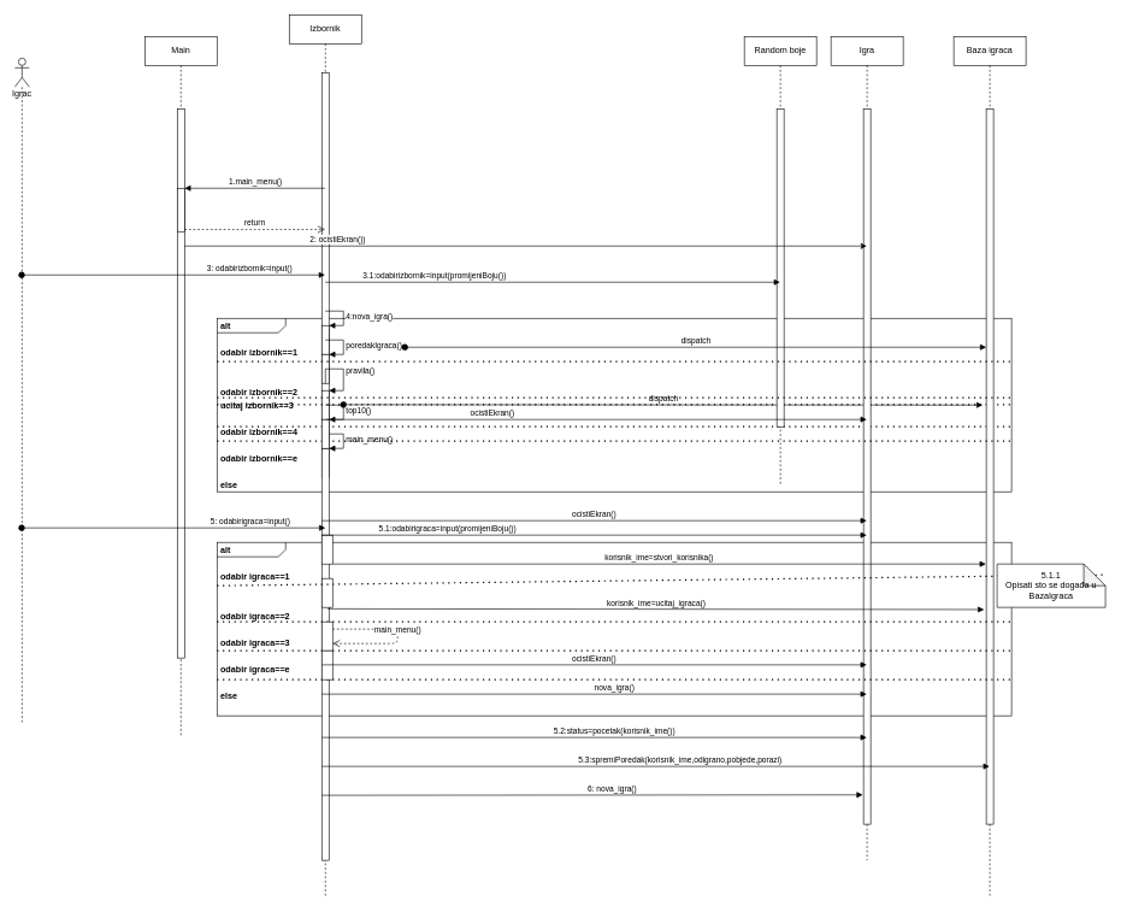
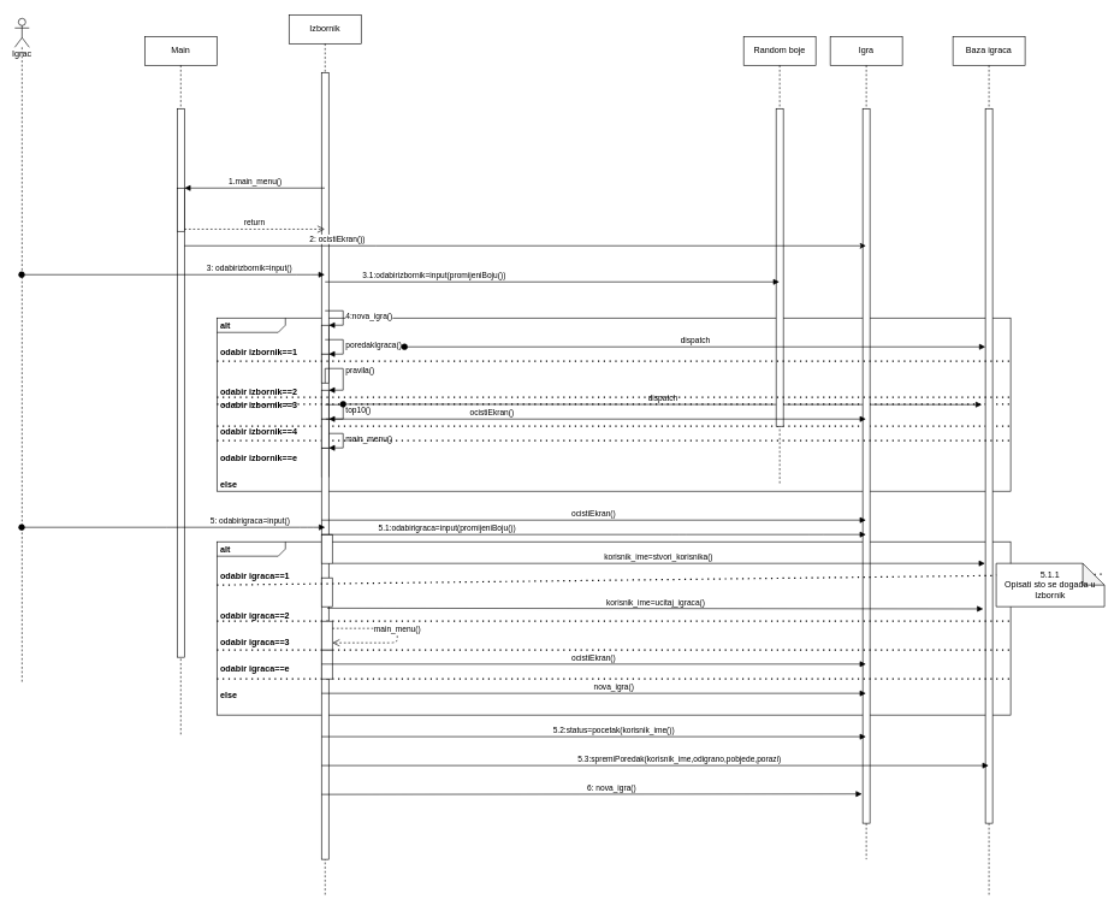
  <mxCell id="0" />
  <mxCell id="1" parent="0" />
  <mxCell id="2" value="&lt;p style=&quot;margin: 4px 0px 0px 5px&quot;&gt;&lt;b&gt;alt&amp;nbsp;&lt;/b&gt;&lt;/p&gt;&lt;p style=&quot;margin: 4px 0px 0px 5px&quot;&gt;&lt;b&gt;&lt;br&gt;&lt;/b&gt;&lt;/p&gt;&lt;p style=&quot;margin: 4px 0px 0px 5px&quot;&gt;&lt;b&gt;odabir igraca==1&lt;/b&gt;&lt;/p&gt;&lt;div&gt;&lt;p style=&quot;margin: 4px 0px 0px 5px&quot;&gt;&lt;br&gt;&lt;/p&gt;&lt;p style=&quot;margin: 4px 0px 0px 5px&quot;&gt;&lt;b&gt;&lt;br&gt;&lt;/b&gt;&lt;/p&gt;&lt;p style=&quot;margin: 4px 0px 0px 5px&quot;&gt;&lt;b&gt;odabir igraca==&lt;/b&gt;&lt;b&gt;2&lt;/b&gt;&lt;/p&gt;&lt;/div&gt;&lt;div&gt;&lt;p style=&quot;margin: 4px 0px 0px 5px&quot;&gt;&lt;b&gt;&lt;br&gt;&lt;/b&gt;&lt;/p&gt;&lt;p style=&quot;margin: 4px 0px 0px 5px&quot;&gt;&lt;b&gt;odabir igraca==3&lt;/b&gt;&lt;/p&gt;&lt;/div&gt;&lt;div&gt;&lt;p style=&quot;margin: 4px 0px 0px 5px&quot;&gt;&lt;b&gt;&lt;br&gt;&lt;/b&gt;&lt;/p&gt;&lt;p style=&quot;margin: 4px 0px 0px 5px&quot;&gt;&lt;b&gt;odabir igraca==e&lt;/b&gt;&lt;br&gt;&lt;/p&gt;&lt;p style=&quot;margin: 4px 0px 0px 5px&quot;&gt;&lt;b&gt;&lt;br&gt;&lt;/b&gt;&lt;/p&gt;&lt;p style=&quot;margin: 4px 0px 0px 5px&quot;&gt;&lt;b&gt;else&lt;/b&gt;&lt;/p&gt;&lt;/div&gt;&lt;div&gt;&lt;b&gt;&lt;br&gt;&lt;/b&gt;&lt;/div&gt;" style="html=1;shape=mxgraph.sysml.package;overflow=fill;labelX=95;align=left;spacingLeft=5;verticalAlign=top;spacingTop=-3;" parent="1" vertex="1"><mxGeometry x="300" y="750" width="1100" height="240" as="geometry" /></mxCell>
- <mxCell id="3" value="&lt;p style=&quot;margin: 4px 0px 0px 5px&quot;&gt;&lt;b&gt;alt&amp;nbsp;&lt;/b&gt;&lt;/p&gt;&lt;p style=&quot;margin: 4px 0px 0px 5px&quot;&gt;&lt;b&gt;&lt;br&gt;&lt;/b&gt;&lt;/p&gt;&lt;p style=&quot;margin: 4px 0px 0px 5px&quot;&gt;&lt;b&gt;odabir izbornik==1&lt;/b&gt;&lt;/p&gt;&lt;div&gt;&lt;p style=&quot;margin: 4px 0px 0px 5px&quot;&gt;&lt;br&gt;&lt;/p&gt;&lt;p style=&quot;margin: 4px 0px 0px 5px&quot;&gt;&lt;b&gt;&lt;br&gt;&lt;/b&gt;&lt;/p&gt;&lt;p style=&quot;margin: 4px 0px 0px 5px&quot;&gt;&lt;b&gt;odabir izbornik==&lt;/b&gt;&lt;b&gt;2&lt;/b&gt;&lt;/p&gt;&lt;p style=&quot;margin: 4px 0px 0px 5px&quot;&gt;&lt;b&gt;ucitaj izbornik==3&lt;/b&gt;&lt;br&gt;&lt;/p&gt;&lt;/div&gt;&lt;div&gt;&lt;p style=&quot;margin: 4px 0px 0px 5px&quot;&gt;&lt;b&gt;&lt;br&gt;&lt;/b&gt;&lt;/p&gt;&lt;p style=&quot;margin: 4px 0px 0px 5px&quot;&gt;&lt;b&gt;odabir izbornik==4&lt;/b&gt;&lt;/p&gt;&lt;/div&gt;&lt;div&gt;&lt;p style=&quot;margin: 4px 0px 0px 5px&quot;&gt;&lt;b&gt;&lt;br&gt;&lt;/b&gt;&lt;/p&gt;&lt;p style=&quot;margin: 4px 0px 0px 5px&quot;&gt;&lt;b&gt;odabir izbornik==e&lt;/b&gt;&lt;br&gt;&lt;/p&gt;&lt;p style=&quot;margin: 4px 0px 0px 5px&quot;&gt;&lt;b&gt;&lt;br&gt;&lt;/b&gt;&lt;/p&gt;&lt;p style=&quot;margin: 4px 0px 0px 5px&quot;&gt;&lt;b&gt;else&lt;/b&gt;&lt;/p&gt;&lt;/div&gt;&lt;div&gt;&lt;b&gt;&lt;br&gt;&lt;/b&gt;&lt;/div&gt;" style="html=1;shape=mxgraph.sysml.package;overflow=fill;labelX=95;align=left;spacingLeft=5;verticalAlign=top;spacingTop=-3;" parent="1" vertex="1"><mxGeometry x="300" y="440" width="1100" height="240" as="geometry" /></mxCell>
+ <mxCell id="3" value="&lt;p style=&quot;margin: 4px 0px 0px 5px&quot;&gt;&lt;b&gt;alt&amp;nbsp;&lt;/b&gt;&lt;/p&gt;&lt;p style=&quot;margin: 4px 0px 0px 5px&quot;&gt;&lt;b&gt;&lt;br&gt;&lt;/b&gt;&lt;/p&gt;&lt;p style=&quot;margin: 4px 0px 0px 5px&quot;&gt;&lt;b&gt;odabir izbornik==1&lt;/b&gt;&lt;/p&gt;&lt;div&gt;&lt;p style=&quot;margin: 4px 0px 0px 5px&quot;&gt;&lt;br&gt;&lt;/p&gt;&lt;p style=&quot;margin: 4px 0px 0px 5px&quot;&gt;&lt;b&gt;&lt;br&gt;&lt;/b&gt;&lt;/p&gt;&lt;p style=&quot;margin: 4px 0px 0px 5px&quot;&gt;&lt;b&gt;odabir izbornik==&lt;/b&gt;&lt;b&gt;2&lt;/b&gt;&lt;/p&gt;&lt;p style=&quot;margin: 4px 0px 0px 5px&quot;&gt;&lt;b&gt;odabir izbornik==3&lt;/b&gt;&lt;br&gt;&lt;/p&gt;&lt;/div&gt;&lt;div&gt;&lt;p style=&quot;margin: 4px 0px 0px 5px&quot;&gt;&lt;b&gt;&lt;br&gt;&lt;/b&gt;&lt;/p&gt;&lt;p style=&quot;margin: 4px 0px 0px 5px&quot;&gt;&lt;b&gt;odabir izbornik==4&lt;/b&gt;&lt;/p&gt;&lt;/div&gt;&lt;div&gt;&lt;p style=&quot;margin: 4px 0px 0px 5px&quot;&gt;&lt;b&gt;&lt;br&gt;&lt;/b&gt;&lt;/p&gt;&lt;p style=&quot;margin: 4px 0px 0px 5px&quot;&gt;&lt;b&gt;odabir izbornik==e&lt;/b&gt;&lt;br&gt;&lt;/p&gt;&lt;p style=&quot;margin: 4px 0px 0px 5px&quot;&gt;&lt;b&gt;&lt;br&gt;&lt;/b&gt;&lt;/p&gt;&lt;p style=&quot;margin: 4px 0px 0px 5px&quot;&gt;&lt;b&gt;else&lt;/b&gt;&lt;/p&gt;&lt;/div&gt;&lt;div&gt;&lt;b&gt;&lt;br&gt;&lt;/b&gt;&lt;/div&gt;" style="html=1;shape=mxgraph.sysml.package;overflow=fill;labelX=95;align=left;spacingLeft=5;verticalAlign=top;spacingTop=-3;" parent="1" vertex="1"><mxGeometry x="300" y="440" width="1100" height="240" as="geometry" /></mxCell>
  <mxCell id="4" value="Main" style="shape=umlLifeline;perimeter=lifelinePerimeter;whiteSpace=wrap;html=1;container=1;collapsible=0;recursiveResize=0;outlineConnect=0;" parent="1" vertex="1"><mxGeometry x="200" y="50" width="100" height="970" as="geometry" /></mxCell>
  <mxCell id="5" value="" style="html=1;points=[];perimeter=orthogonalPerimeter;" parent="4" vertex="1"><mxGeometry x="45" y="100" width="10" height="760" as="geometry" /></mxCell>
  <mxCell id="6" value="" style="html=1;points=[];perimeter=orthogonalPerimeter;" parent="4" vertex="1"><mxGeometry x="45" y="210" width="10" height="60" as="geometry" /></mxCell>
  <mxCell id="7" value="Izbornik" style="shape=umlLifeline;perimeter=lifelinePerimeter;whiteSpace=wrap;html=1;container=1;collapsible=0;recursiveResize=0;outlineConnect=0;" parent="1" vertex="1"><mxGeometry x="400" width="100" height="1220" as="geometry" y="20" /></mxCell>
  <mxCell id="8" value="" style="html=1;points=[];perimeter=orthogonalPerimeter;" parent="7" vertex="1"><mxGeometry x="45" y="80" width="10" height="560" as="geometry" /></mxCell>
  <mxCell id="9" value="" style="html=1;points=[];perimeter=orthogonalPerimeter;" parent="7" vertex="1"><mxGeometry x="45" y="430" width="10" height="40" as="geometry" /></mxCell>
  <mxCell id="10" value="4:nova_igra()" style="edgeStyle=orthogonalEdgeStyle;html=1;align=left;spacingLeft=2;endArrow=block;rounded=0;entryX=1;entryY=0;" parent="7" target="9" edge="1"><mxGeometry relative="1" as="geometry"><mxPoint x="50" y="410" as="sourcePoint" /><Array as="points"><mxPoint x="75" y="410" /></Array></mxGeometry></mxCell>
  <mxCell id="11" value="" style="html=1;points=[];perimeter=orthogonalPerimeter;" parent="7" vertex="1"><mxGeometry x="45" y="470" width="10" height="40" as="geometry" /></mxCell>
  <mxCell id="12" value="poredakIgraca()" style="edgeStyle=orthogonalEdgeStyle;html=1;align=left;spacingLeft=2;endArrow=block;rounded=0;entryX=1;entryY=0;" parent="7" target="11" edge="1"><mxGeometry relative="1" as="geometry"><mxPoint x="50" y="450" as="sourcePoint" /><Array as="points"><mxPoint x="75" y="450" /></Array></mxGeometry></mxCell>
  <mxCell id="13" value="" style="html=1;points=[];perimeter=orthogonalPerimeter;" parent="7" vertex="1"><mxGeometry x="45" y="520" width="10" height="40" as="geometry" /></mxCell>
  <mxCell id="14" value="pravila()" style="edgeStyle=orthogonalEdgeStyle;html=1;align=left;spacingLeft=2;endArrow=block;rounded=0;entryX=1;entryY=0;" parent="7" target="13" edge="1"><mxGeometry relative="1" as="geometry"><mxPoint x="50" y="510" as="sourcePoint" /><Array as="points"><mxPoint x="50" y="490" /><mxPoint x="75" y="490" /><mxPoint x="75" y="520" /></Array></mxGeometry></mxCell>
  <mxCell id="15" value="" style="endArrow=none;dashed=1;html=1;dashPattern=1 3;strokeWidth=2;exitX=0;exitY=0.25;exitDx=0;exitDy=0;exitPerimeter=0;entryX=1;entryY=0.25;entryDx=0;entryDy=0;entryPerimeter=0;" parent="7" edge="1"><mxGeometry width="50" height="50" relative="1" as="geometry"><mxPoint x="-100" y="570" as="sourcePoint" /><mxPoint x="1000" y="570" as="targetPoint" /></mxGeometry></mxCell>
  <mxCell id="16" value="main_menu()" style="edgeStyle=orthogonalEdgeStyle;html=1;align=left;spacingLeft=2;endArrow=block;rounded=0;entryX=1;entryY=0;" parent="7" target="18" edge="1"><mxGeometry relative="1" as="geometry"><mxPoint x="50" y="580" as="sourcePoint" /><Array as="points"><mxPoint x="75" y="580" /></Array></mxGeometry></mxCell>
  <mxCell id="17" value="" style="endArrow=none;dashed=1;html=1;dashPattern=1 3;strokeWidth=2;exitX=0;exitY=0.25;exitDx=0;exitDy=0;exitPerimeter=0;entryX=1;entryY=0.25;entryDx=0;entryDy=0;entryPerimeter=0;" parent="7" edge="1"><mxGeometry width="50" height="50" relative="1" as="geometry"><mxPoint x="-100" y="539.5" as="sourcePoint" /><mxPoint x="1000" y="539.5" as="targetPoint" /></mxGeometry></mxCell>
  <mxCell id="18" value="" style="html=1;points=[];perimeter=orthogonalPerimeter;" parent="7" vertex="1"><mxGeometry x="45" y="600" width="10" height="570" as="geometry" /></mxCell>
  <mxCell id="19" value="" style="html=1;points=[];perimeter=orthogonalPerimeter;" parent="7" vertex="1"><mxGeometry x="45" y="720" width="15" height="40" as="geometry" /></mxCell>
  <mxCell id="20" value="" style="html=1;points=[];perimeter=orthogonalPerimeter;" parent="7" vertex="1"><mxGeometry x="45" y="780" width="15" height="40" as="geometry" /></mxCell>
  <mxCell id="21" value="dispatch" style="html=1;verticalAlign=bottom;startArrow=oval;startFill=1;endArrow=block;startSize=8;" parent="7" edge="1"><mxGeometry width="60" relative="1" as="geometry"><mxPoint x="75" y="539.5" as="sourcePoint" /><mxPoint x="960" y="540" as="targetPoint" /></mxGeometry></mxCell>
  <mxCell id="22" value="return" style="html=1;verticalAlign=bottom;endArrow=open;dashed=1;endSize=8;exitX=1;exitY=0.95;" parent="1" source="6" target="7" edge="1"><mxGeometry relative="1" as="geometry"><mxPoint x="315" y="317" as="targetPoint" /></mxGeometry></mxCell>
  <mxCell id="23" value="1.main_menu()" style="html=1;verticalAlign=bottom;endArrow=block;entryX=1;entryY=0;" parent="1" source="7" target="6" edge="1"><mxGeometry relative="1" as="geometry"><mxPoint x="315" y="260" as="sourcePoint" /></mxGeometry></mxCell>
  <mxCell id="24" value="Random boje" style="shape=umlLifeline;perimeter=lifelinePerimeter;whiteSpace=wrap;html=1;container=1;collapsible=0;recursiveResize=0;outlineConnect=0;" parent="1" vertex="1"><mxGeometry x="1030" y="50" width="100" height="620" as="geometry" /></mxCell>
  <mxCell id="25" value="" style="html=1;points=[];perimeter=orthogonalPerimeter;" parent="24" vertex="1"><mxGeometry x="45" y="100" width="10" height="440" as="geometry" /></mxCell>
  <mxCell id="26" value="Igra" style="shape=umlLifeline;perimeter=lifelinePerimeter;whiteSpace=wrap;html=1;container=1;collapsible=0;recursiveResize=0;outlineConnect=0;" parent="1" vertex="1"><mxGeometry x="1150" y="50" width="100" height="1140" as="geometry" /></mxCell>
  <mxCell id="27" value="" style="html=1;points=[];perimeter=orthogonalPerimeter;" parent="26" vertex="1"><mxGeometry x="45" y="100" width="10" height="990" as="geometry" /></mxCell>
  <mxCell id="28" value="Baza igraca" style="shape=umlLifeline;perimeter=lifelinePerimeter;whiteSpace=wrap;html=1;container=1;collapsible=0;recursiveResize=0;outlineConnect=0;" parent="1" vertex="1"><mxGeometry x="1320" y="50" width="100" height="1190" as="geometry" /></mxCell>
  <mxCell id="29" value="" style="html=1;points=[];perimeter=orthogonalPerimeter;" parent="28" vertex="1"><mxGeometry x="45" y="100" width="10" height="990" as="geometry" /></mxCell>
  <mxCell id="30" style="edgeStyle=orthogonalEdgeStyle;rounded=0;orthogonalLoop=1;jettySize=auto;html=1;" parent="1" source="5" target="26" edge="1"><mxGeometry relative="1" as="geometry"><mxPoint x="270" y="350.4" as="sourcePoint" /><mxPoint x="831.67" y="349.6" as="targetPoint" /><Array as="points"><mxPoint x="520" y="340" /><mxPoint x="520" y="340" /></Array></mxGeometry></mxCell>
  <mxCell id="31" value="2: ocistiEkran())" style="edgeLabel;html=1;align=center;verticalAlign=middle;resizable=0;points=[];" parent="30" vertex="1" connectable="0"><mxGeometry x="-0.251" y="3" relative="1" as="geometry"><mxPoint x="-143" y="-7" as="offset" /></mxGeometry></mxCell>
- <mxCell id="32" value="Igrac" style="shape=umlLifeline;participant=umlActor;perimeter=lifelinePerimeter;whiteSpace=wrap;html=1;container=1;collapsible=0;recursiveResize=0;verticalAlign=top;spacingTop=36;outlineConnect=0;size=40;" parent="1" vertex="1"><mxGeometry x="20" y="80" width="20" height="920" as="geometry" /></mxCell>
+ <mxCell id="32" value="Igrac" style="shape=umlLifeline;participant=umlActor;perimeter=lifelinePerimeter;whiteSpace=wrap;html=1;container=1;collapsible=0;recursiveResize=0;verticalAlign=top;spacingTop=36;outlineConnect=0;size=40;" parent="1" vertex="1"><mxGeometry x="20" y="25" width="20" height="920" as="geometry" /></mxCell>
  <mxCell id="33" value="3: odabirizbornik=input()" style="html=1;verticalAlign=bottom;startArrow=oval;startFill=1;endArrow=block;startSize=8;" parent="1" source="32" target="7" edge="1"><mxGeometry x="0.502" width="60" relative="1" as="geometry"><mxPoint x="110" y="470" as="sourcePoint" /><mxPoint x="170" y="470" as="targetPoint" /><Array as="points"><mxPoint x="420" y="380" /></Array><mxPoint as="offset" /></mxGeometry></mxCell>
  <mxCell id="34" value="" style="endArrow=block;endFill=1;endSize=6;html=1;" parent="1" target="24" edge="1"><mxGeometry width="100" relative="1" as="geometry"><mxPoint x="450" y="390" as="sourcePoint" /><mxPoint x="550" y="390" as="targetPoint" /></mxGeometry></mxCell>
  <mxCell id="35" value="3.1:odabirizbornik=input(promijeniBoju())" style="edgeLabel;html=1;align=center;verticalAlign=middle;resizable=0;points=[];" parent="34" vertex="1" connectable="0"><mxGeometry x="-0.632" y="-1" relative="1" as="geometry"><mxPoint x="34" y="-11" as="offset" /></mxGeometry></mxCell>
  <mxCell id="36" value="" style="endArrow=none;dashed=1;html=1;dashPattern=1 3;strokeWidth=2;exitX=0;exitY=0.25;exitDx=0;exitDy=0;exitPerimeter=0;entryX=1;entryY=0.25;entryDx=0;entryDy=0;entryPerimeter=0;" parent="1" source="3" target="3" edge="1"><mxGeometry width="50" height="50" relative="1" as="geometry"><mxPoint x="640" y="450" as="sourcePoint" /><mxPoint x="690" y="400" as="targetPoint" /></mxGeometry></mxCell>
  <mxCell id="37" value="" style="endArrow=none;dashed=1;html=1;dashPattern=1 3;strokeWidth=2;exitX=0;exitY=0.25;exitDx=0;exitDy=0;exitPerimeter=0;entryX=1;entryY=0.25;entryDx=0;entryDy=0;entryPerimeter=0;" parent="1" edge="1"><mxGeometry width="50" height="50" relative="1" as="geometry"><mxPoint x="300" y="610" as="sourcePoint" /><mxPoint x="1400" y="610" as="targetPoint" /></mxGeometry></mxCell>
  <mxCell id="38" value="" style="html=1;points=[];perimeter=orthogonalPerimeter;" parent="1" vertex="1"><mxGeometry x="445" y="580" width="10" height="40" as="geometry" /></mxCell>
  <mxCell id="39" value="top10()" style="edgeStyle=orthogonalEdgeStyle;html=1;align=left;spacingLeft=2;endArrow=block;rounded=0;entryX=1;entryY=0;" parent="1" target="38" edge="1"><mxGeometry relative="1" as="geometry"><mxPoint x="450" y="560" as="sourcePoint" /><Array as="points"><mxPoint x="475" y="560" /></Array></mxGeometry></mxCell>
  <mxCell id="40" value="" style="endArrow=block;endFill=1;endSize=6;html=1;exitX=0.6;exitY=1;exitDx=0;exitDy=0;exitPerimeter=0;" parent="1" source="13" target="26" edge="1"><mxGeometry width="100" relative="1" as="geometry"><mxPoint x="450" y="650" as="sourcePoint" /><mxPoint x="1170" y="650" as="targetPoint" /><Array as="points" /></mxGeometry></mxCell>
  <mxCell id="41" value="ocistiEkran()" style="edgeLabel;html=1;align=center;verticalAlign=middle;resizable=0;points=[];" parent="40" vertex="1" connectable="0"><mxGeometry x="-0.677" y="1" relative="1" as="geometry"><mxPoint x="108" y="-9" as="offset" /></mxGeometry></mxCell>
  <mxCell id="42" value="" style="endArrow=none;dashed=1;html=1;dashPattern=1 3;strokeWidth=2;exitX=0;exitY=0.25;exitDx=0;exitDy=0;exitPerimeter=0;entryX=1;entryY=0.25;entryDx=0;entryDy=0;entryPerimeter=0;" parent="1" edge="1"><mxGeometry width="50" height="50" relative="1" as="geometry"><mxPoint x="300" y="550" as="sourcePoint" /><mxPoint x="1400" y="550" as="targetPoint" /></mxGeometry></mxCell>
  <mxCell id="43" value="ocistiEkran()" style="html=1;verticalAlign=bottom;endArrow=block;" parent="1" target="26" edge="1"><mxGeometry width="80" relative="1" as="geometry"><mxPoint x="445" y="720" as="sourcePoint" /><mxPoint x="525" y="720" as="targetPoint" /></mxGeometry></mxCell>
  <mxCell id="44" value="5: odabirigraca=input()" style="html=1;verticalAlign=bottom;startArrow=oval;startFill=1;endArrow=block;startSize=8;" parent="1" source="32" edge="1"><mxGeometry x="0.502" width="60" relative="1" as="geometry"><mxPoint x="35" y="730" as="sourcePoint" /><mxPoint x="450" y="730" as="targetPoint" /><Array as="points"><mxPoint x="240" y="730" /><mxPoint x="425.5" y="730" /></Array><mxPoint as="offset" /></mxGeometry></mxCell>
  <mxCell id="45" value="" style="endArrow=block;endFill=1;endSize=6;html=1;" parent="1" target="26" edge="1"><mxGeometry width="100" relative="1" as="geometry"><mxPoint x="445" y="740" as="sourcePoint" /><mxPoint x="1074.5" y="740" as="targetPoint" /><Array as="points"><mxPoint x="940" y="740" /><mxPoint x="1130" y="740" /></Array></mxGeometry></mxCell>
  <mxCell id="46" value="5.1:odabirigraca=input(promijeniBoju())" style="edgeLabel;html=1;align=center;verticalAlign=middle;resizable=0;points=[];" parent="45" vertex="1" connectable="0"><mxGeometry x="-0.632" y="-1" relative="1" as="geometry"><mxPoint x="34" y="-11" as="offset" /></mxGeometry></mxCell>
  <mxCell id="47" value="" style="endArrow=none;dashed=1;html=1;dashPattern=1 3;strokeWidth=2;exitX=0;exitY=0.25;exitDx=0;exitDy=0;exitPerimeter=0;entryX=1;entryY=0.25;entryDx=0;entryDy=0;entryPerimeter=0;" parent="1" source="62" edge="1"><mxGeometry width="50" height="50" relative="1" as="geometry"><mxPoint x="300" y="810" as="sourcePoint" /><mxPoint x="1400" y="810" as="targetPoint" /></mxGeometry></mxCell>
  <mxCell id="48" value="" style="endArrow=none;dashed=1;html=1;dashPattern=1 3;strokeWidth=2;exitX=0;exitY=0.25;exitDx=0;exitDy=0;exitPerimeter=0;entryX=1;entryY=0.25;entryDx=0;entryDy=0;entryPerimeter=0;" parent="1" edge="1"><mxGeometry width="50" height="50" relative="1" as="geometry"><mxPoint x="300" y="860" as="sourcePoint" /><mxPoint x="1400" y="860" as="targetPoint" /></mxGeometry></mxCell>
  <mxCell id="49" value="" style="endArrow=none;dashed=1;html=1;dashPattern=1 3;strokeWidth=2;exitX=0;exitY=0.25;exitDx=0;exitDy=0;exitPerimeter=0;entryX=1;entryY=0.25;entryDx=0;entryDy=0;entryPerimeter=0;" parent="1" edge="1"><mxGeometry width="50" height="50" relative="1" as="geometry"><mxPoint x="300" y="900" as="sourcePoint" /><mxPoint x="1400" y="900" as="targetPoint" /></mxGeometry></mxCell>
  <mxCell id="50" value="" style="endArrow=none;dashed=1;html=1;dashPattern=1 3;strokeWidth=2;exitX=0;exitY=0.25;exitDx=0;exitDy=0;exitPerimeter=0;entryX=1;entryY=0.25;entryDx=0;entryDy=0;entryPerimeter=0;" parent="1" edge="1"><mxGeometry width="50" height="50" relative="1" as="geometry"><mxPoint x="300" y="940" as="sourcePoint" /><mxPoint x="1400" y="940" as="targetPoint" /></mxGeometry></mxCell>
  <mxCell id="51" value="korisnik_ime=stvori_korisnika()" style="html=1;verticalAlign=bottom;endArrow=block;" parent="1" source="19" edge="1"><mxGeometry width="80" relative="1" as="geometry"><mxPoint x="610" y="780" as="sourcePoint" /><mxPoint x="1364.5" y="780" as="targetPoint" /></mxGeometry></mxCell>
  <mxCell id="52" value="korisnik_ime=ucitaj_igraca()" style="html=1;verticalAlign=bottom;endArrow=block;entryX=-0.3;entryY=0.7;entryDx=0;entryDy=0;entryPerimeter=0;" parent="1" target="29" edge="1"><mxGeometry width="80" relative="1" as="geometry"><mxPoint x="453" y="842" as="sourcePoint" /><mxPoint x="1359.5" y="840" as="targetPoint" /></mxGeometry></mxCell>
  <mxCell id="53" value="" style="html=1;points=[];perimeter=orthogonalPerimeter;" parent="1" vertex="1"><mxGeometry x="445" y="860" width="15" height="40" as="geometry" /></mxCell>
  <mxCell id="54" value="main_menu()" style="html=1;verticalAlign=bottom;endArrow=open;dashed=1;endSize=8;entryX=1;entryY=0.75;entryDx=0;entryDy=0;entryPerimeter=0;" parent="1" source="53" target="53" edge="1"><mxGeometry relative="1" as="geometry"><mxPoint x="620" y="850" as="sourcePoint" /><mxPoint x="460" y="900" as="targetPoint" /><Array as="points"><mxPoint x="550" y="880" /></Array></mxGeometry></mxCell>
  <mxCell id="55" value="" style="html=1;points=[];perimeter=orthogonalPerimeter;" parent="1" vertex="1"><mxGeometry x="445" y="900" width="15" height="40" as="geometry" /></mxCell>
  <mxCell id="56" value="ocistiEkran()" style="html=1;verticalAlign=bottom;endArrow=block;" parent="1" edge="1"><mxGeometry width="80" relative="1" as="geometry"><mxPoint x="445" y="919.5" as="sourcePoint" /><mxPoint x="1199.5" y="919.5" as="targetPoint" /></mxGeometry></mxCell>
  <mxCell id="57" value="nova_igra()" style="html=1;verticalAlign=bottom;endArrow=block;" parent="1" edge="1"><mxGeometry x="0.074" width="80" relative="1" as="geometry"><mxPoint x="445" y="960" as="sourcePoint" /><mxPoint x="1199.5" y="960" as="targetPoint" /><mxPoint as="offset" /></mxGeometry></mxCell>
  <mxCell id="58" value="5.2:status=pocetak(korisnik_ime())" style="html=1;verticalAlign=bottom;endArrow=block;" parent="1" edge="1"><mxGeometry x="0.074" width="80" relative="1" as="geometry"><mxPoint x="445" y="1020" as="sourcePoint" /><mxPoint x="1199.5" y="1020" as="targetPoint" /><mxPoint as="offset" /></mxGeometry></mxCell>
  <mxCell id="59" value="5.3:spremiPoredak(korisnik_ime,odigrano,pobjede,porazi)" style="html=1;verticalAlign=bottom;endArrow=block;" parent="1" target="28" edge="1"><mxGeometry x="0.074" width="80" relative="1" as="geometry"><mxPoint x="445" y="1060" as="sourcePoint" /><mxPoint x="1199.5" y="1060" as="targetPoint" /><mxPoint as="offset" /></mxGeometry></mxCell>
  <mxCell id="60" value="6: nova_igra()" style="html=1;verticalAlign=bottom;endArrow=block;entryX=-0.1;entryY=0.959;entryDx=0;entryDy=0;entryPerimeter=0;" parent="1" target="27" edge="1"><mxGeometry x="0.074" width="80" relative="1" as="geometry"><mxPoint x="445" y="1100" as="sourcePoint" /><mxPoint x="1369.5" y="1100" as="targetPoint" /><mxPoint as="offset" /></mxGeometry></mxCell>
  <mxCell id="61" value="" style="endArrow=none;dashed=1;html=1;dashPattern=1 3;strokeWidth=2;exitX=0;exitY=0.25;exitDx=0;exitDy=0;exitPerimeter=0;entryX=1;entryY=0.25;entryDx=0;entryDy=0;entryPerimeter=0;" parent="1" target="62" edge="1"><mxGeometry width="50" height="50" relative="1" as="geometry"><mxPoint x="300" y="810" as="sourcePoint" /><mxPoint x="1400" y="810" as="targetPoint" /></mxGeometry></mxCell>
- <mxCell id="62" value="5.1.1&lt;br&gt;Opisati sto se događa u BazaIgraca" style="shape=note;whiteSpace=wrap;html=1;backgroundOutline=1;darkOpacity=0.05;" parent="1" vertex="1"><mxGeometry x="1380" y="780" width="150" height="60" as="geometry" /></mxCell>
+ <mxCell id="62" value="5.1.1&lt;br&gt;Opisati sto se događa u Izbornik" style="shape=note;whiteSpace=wrap;html=1;backgroundOutline=1;darkOpacity=0.05;" parent="1" vertex="1"><mxGeometry x="1380" y="780" width="150" height="60" as="geometry" /></mxCell>
  <mxCell id="63" value="dispatch" style="html=1;verticalAlign=bottom;startArrow=oval;startFill=1;endArrow=block;startSize=8;" parent="1" target="29" edge="1"><mxGeometry width="60" relative="1" as="geometry"><mxPoint x="560" y="480" as="sourcePoint" /><mxPoint x="920" y="330" as="targetPoint" /></mxGeometry></mxCell>
